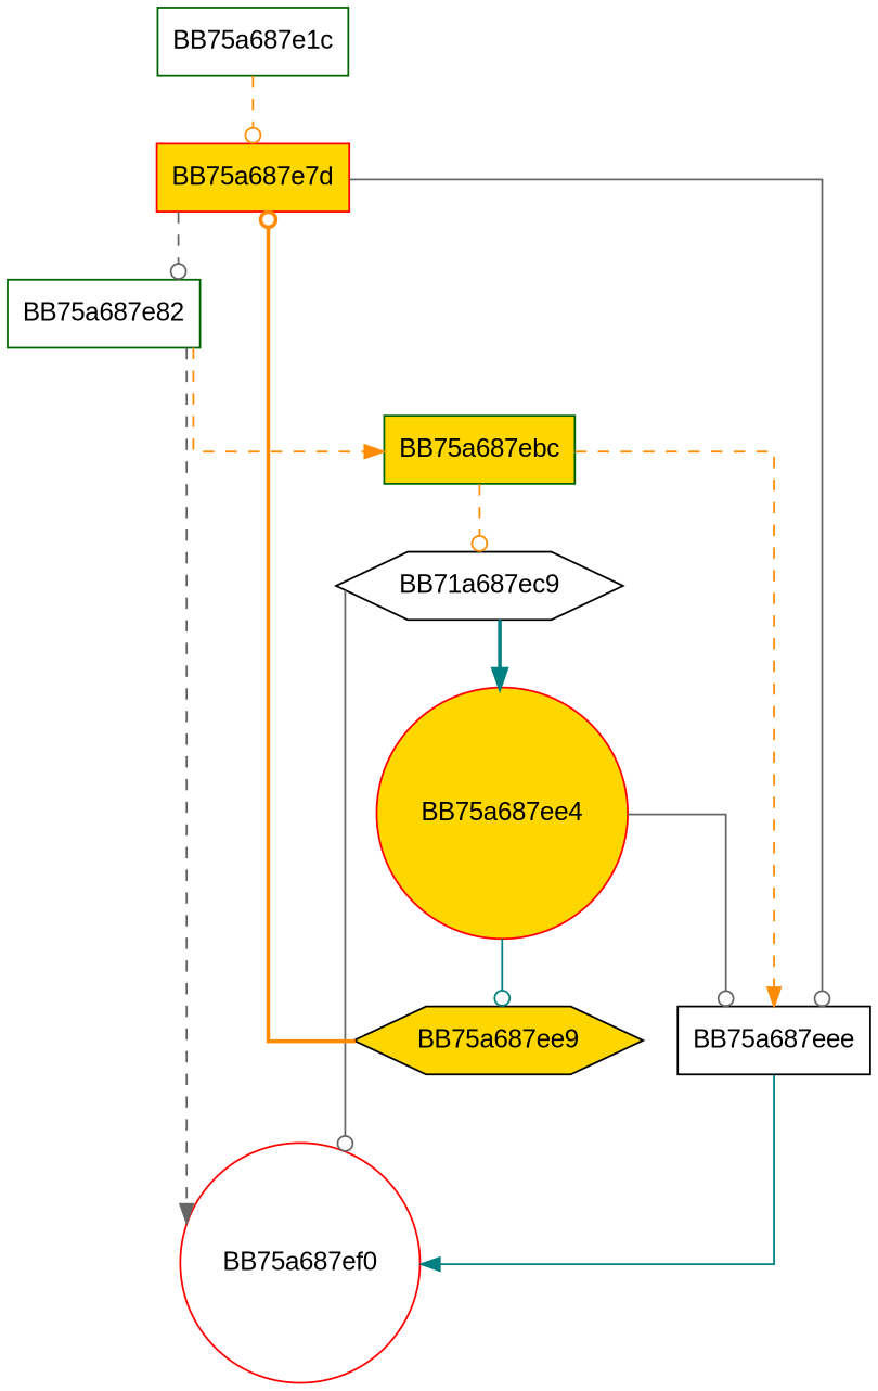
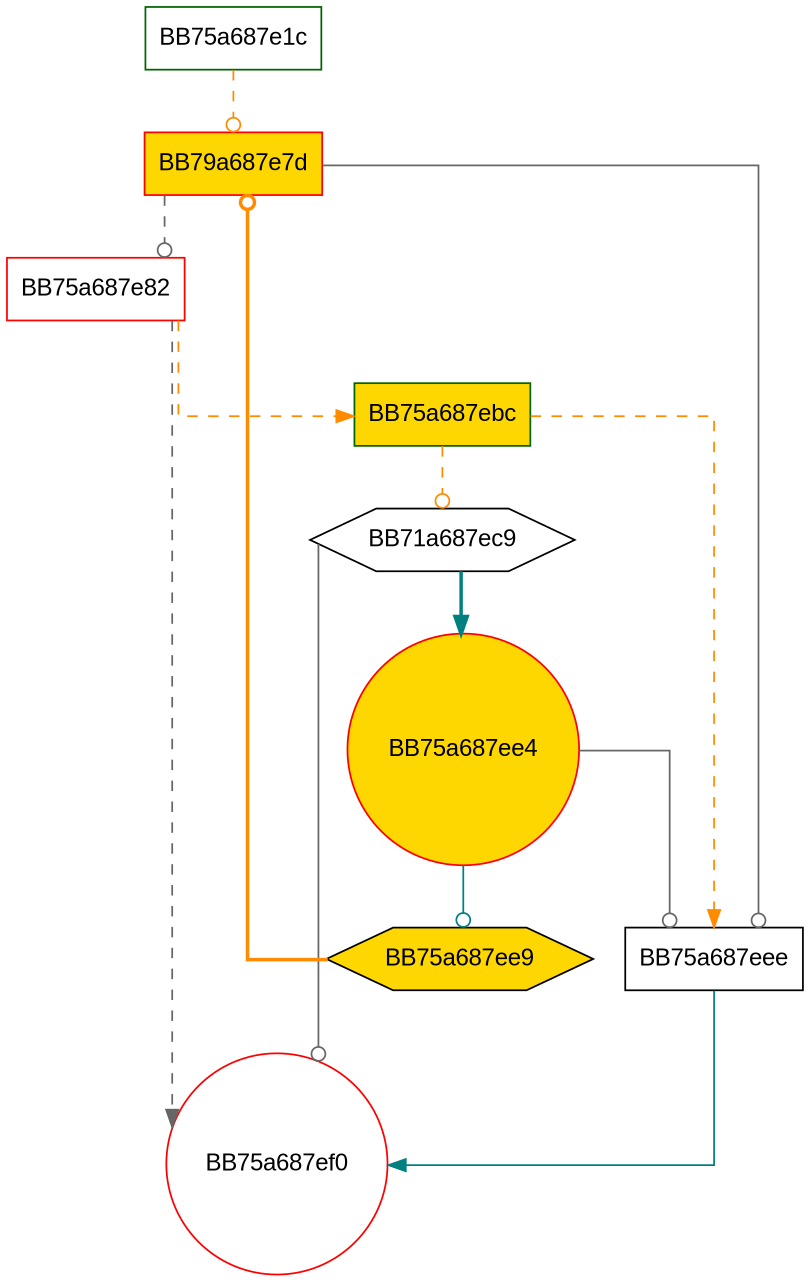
  digraph {
    fontname="Liberation Sans"
    splines=ortho
    node [color=red fillcolor=white fontname="Liberation Sans" shape=box style=filled]
    edge [arrowhead=odot color=darkorange fontname="Liberation Sans" style=dashed]
    BB75a687e1c [color=darkgreen]
-   BB75a687e7d [fillcolor=gold]
+   BB75a687e7d [fillcolor=gold label=BB79a687e7d]
    BB75a687eee [color=black]
-   BB75a687e82 [color=darkgreen]
+   BB75a687e82
    BB75a687ef0 [shape=circle]
    BB75a687ebc [color=darkgreen fillcolor=gold]
    n7 [color=black label=BB71a687ec9 shape=hexagon]
    BB75a687ee4 [fillcolor=gold shape=circle]
    BB75a687ee9 [color=black fillcolor=gold shape=hexagon]
    BB75a687e1c -> BB75a687e7d
    BB75a687e7d -> BB75a687eee [color=gray40 style=solid]
    BB75a687e7d -> BB75a687e82 [color=gray40]
    BB75a687eee -> BB75a687ef0 [arrowhead=normal color=teal style=solid]
    BB75a687e82 -> BB75a687ef0 [arrowhead=normal color=gray40]
    BB75a687e82 -> BB75a687ebc [arrowhead=normal]
    BB75a687ebc -> BB75a687eee [arrowhead=normal]
    BB75a687ebc -> n7
    n7 -> BB75a687ef0 [color=gray40 style=solid]
    n7 -> BB75a687ee4 [arrowhead=normal color=teal style=bold]
    BB75a687ee4 -> BB75a687eee [color=gray40 style=solid]
    BB75a687ee4 -> BB75a687ee9 [color=teal style=solid]
    BB75a687ee9 -> BB75a687e7d [style=bold]
  }
